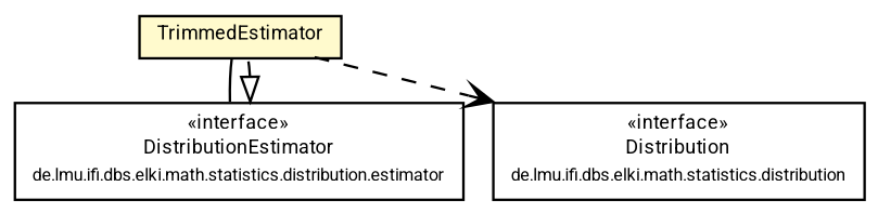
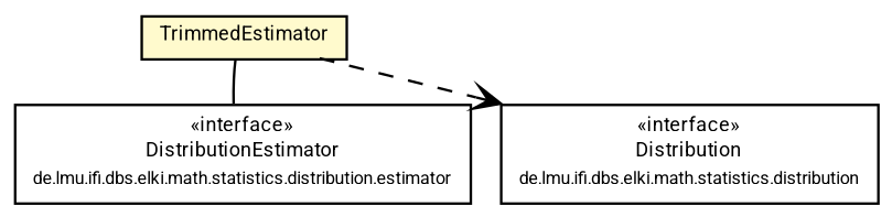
  digraph {
    nodesep=0.15
    rankdir=TB
    ranksep=0.25
    node [fontcolor=black fontname=Roboto fontsize=8 margin=0 shape=plaintext]
    edge [color=black fontname=Roboto fontsize=7 labelfontname=Roboto labelfontsize=7 style=dashed]
    n1 [height=0 label=<<table title="de.lmu.ifi.dbs.elki.math.statistics.distribution.Distribution" border="0" cellborder="1" cellspacing="0" cellpadding="2" href="../../Distribution.html" target="_parent"> 		<tr><td><table border="0" cellspacing="0" cellpadding="1"> 		<tr><td align="center" balign="center"> &#171;interface&#187; </td></tr> 		<tr><td align="center" balign="center"> <font face="Roboto">Distribution</font> </td></tr> 		<tr><td align="center" balign="center"> <font face="Roboto" point-size="7.0">de.lmu.ifi.dbs.elki.math.statistics.distribution</font> </td></tr> 		</table></td></tr> 		</table>> width=0]
    n2 [height=0 label=<<table title="de.lmu.ifi.dbs.elki.math.statistics.distribution.estimator.DistributionEstimator" border="0" cellborder="1" cellspacing="0" cellpadding="2" href="../DistributionEstimator.html" target="_parent"> 		<tr><td><table border="0" cellspacing="0" cellpadding="1"> 		<tr><td align="center" balign="center"> &#171;interface&#187; </td></tr> 		<tr><td align="center" balign="center"> <font face="Roboto">DistributionEstimator</font> </td></tr> 		<tr><td align="center" balign="center"> <font face="Roboto" point-size="7.0">de.lmu.ifi.dbs.elki.math.statistics.distribution.estimator</font> </td></tr> 		</table></td></tr> 		</table>> width=0]
    n3 [height=0 label=<<table title="de.lmu.ifi.dbs.elki.math.statistics.distribution.estimator.meta.TrimmedEstimator" border="0" cellborder="1" cellspacing="0" cellpadding="2" bgcolor="lemonChiffon" href="TrimmedEstimator.html" target="_parent"> 		<tr><td><table border="0" cellspacing="0" cellpadding="1"> 		<tr><td align="center" balign="center"> <font face="Roboto">TrimmedEstimator</font> </td></tr> 		</table></td></tr> 		</table>> width=0]
-   n2 -> n3 [arrowtail=empty dir=back weight=9]
    n3 -> n1 [arrowhead=open weight=0]
    n3 -> n2 [arrowhead=none weight=2 style=""]
  }
